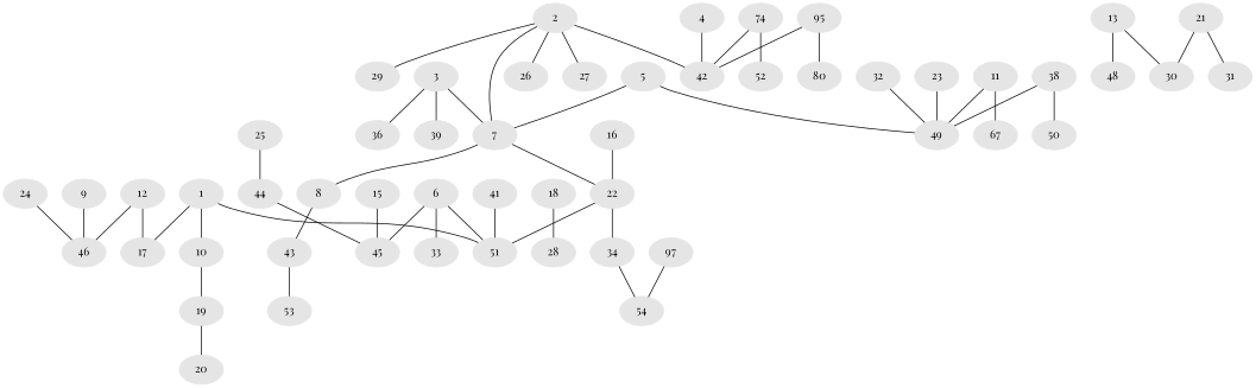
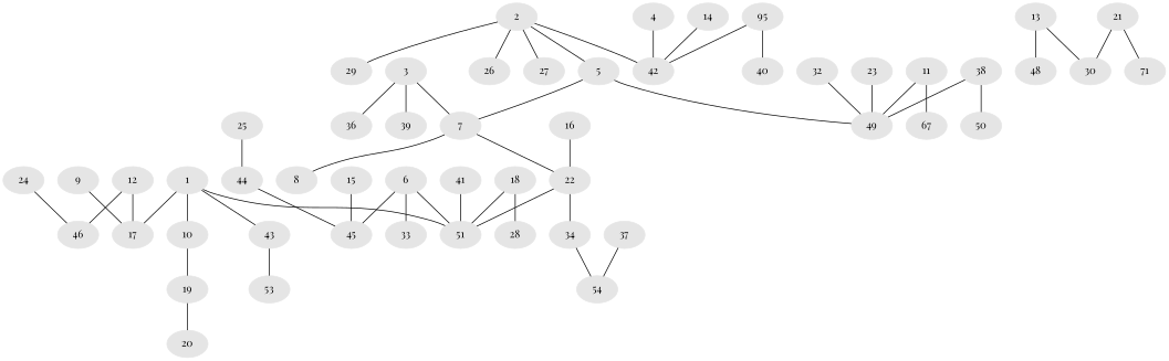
  graph {
    fontname="Playfair Display"
    node [color=gray90 fontname="Playfair Display" style=filled]
    edge [fontname="Playfair Display" weight=1.0]
    1
    10
    17
    43
    51
    19
    53
    2
    7
    26
    27
    29
    42
    8
    22
    3
    36
    39
    4
    5
    49
    6
    33
    45
    34
    9
    20
    11
    n29 [label=67]
    12
    46
    13
    30
    48
-   14 [label=74]
-   52
+   14
    15
    16
    18
    28
    21
-   31
+   31 [label=71]
    54
    23
    24
    25
    44
    32
    n49 [label=95]
-   40 [label=80]
-   37 [label=97]
+   40
+   37
    38
    50
    41
    1 -- 10
    1 -- 17
-   8 -- 43
+   1 -- 43
    1 -- 51
    10 -- 19
    43 -- 53
    19 -- 20
-   2 -- 7
+   2 -- 5
    2 -- 26
    2 -- 27
    2 -- 29
    2 -- 42
    7 -- 8
    7 -- 22
    22 -- 51
    22 -- 34
    3 -- 7
    3 -- 36
    3 -- 39
    4 -- 42
    5 -- 7
    5 -- 49
    6 -- 51
    6 -- 33
    6 -- 45
    34 -- 54
-   9 -- 46
+   9 -- 17
    11 -- 49
    11 -- n29
    12 -- 17
    12 -- 46
    13 -- 30
    13 -- 48
    14 -- 42
-   14 -- 52
    15 -- 45
    16 -- 22
+   18 -- 51
    18 -- 28
    21 -- 30
    21 -- 31
    23 -- 49
    24 -- 46
    25 -- 44
    44 -- 45
    32 -- 49
    n49 -- 42
    n49 -- 40
    37 -- 54
    38 -- 49
    38 -- 50
    41 -- 51
  }
